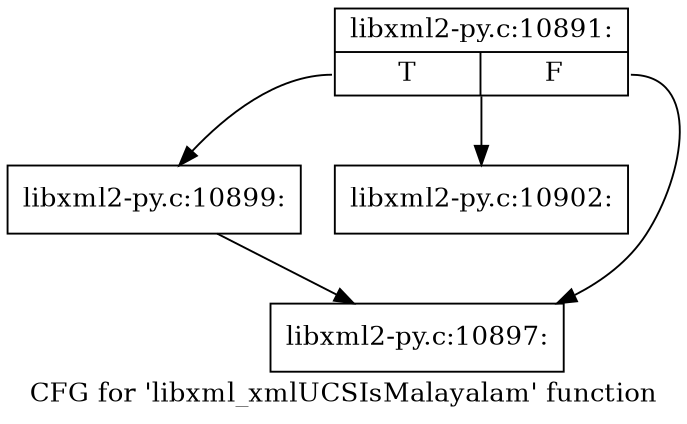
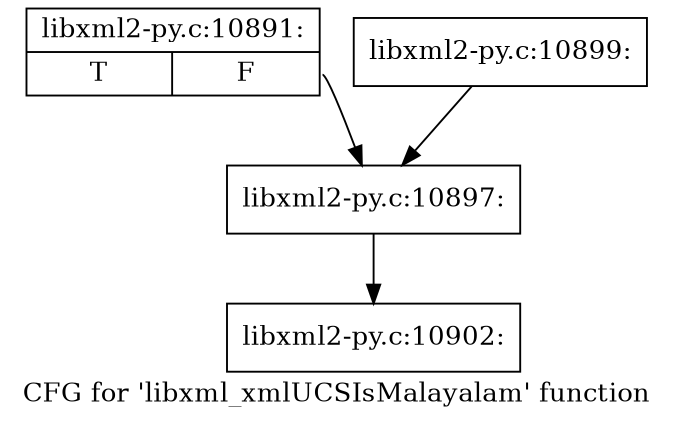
  digraph {
    label="CFG for 'libxml_xmlUCSIsMalayalam' function"
    node [shape=record]
    n1 [label="{libxml2-py.c:10891:|{<s0>T|<s1>F}}"]
    n2 [label="{libxml2-py.c:10899:}"]
    n3 [label="{libxml2-py.c:10897:}"]
    n4 [label="{libxml2-py.c:10902:}"]
-   n1 -> n2 [tailport=s0]
    n1 -> n3 [tailport=s1]
    n2 -> n3
-   n1 -> n4
+   n3 -> n4
  }
